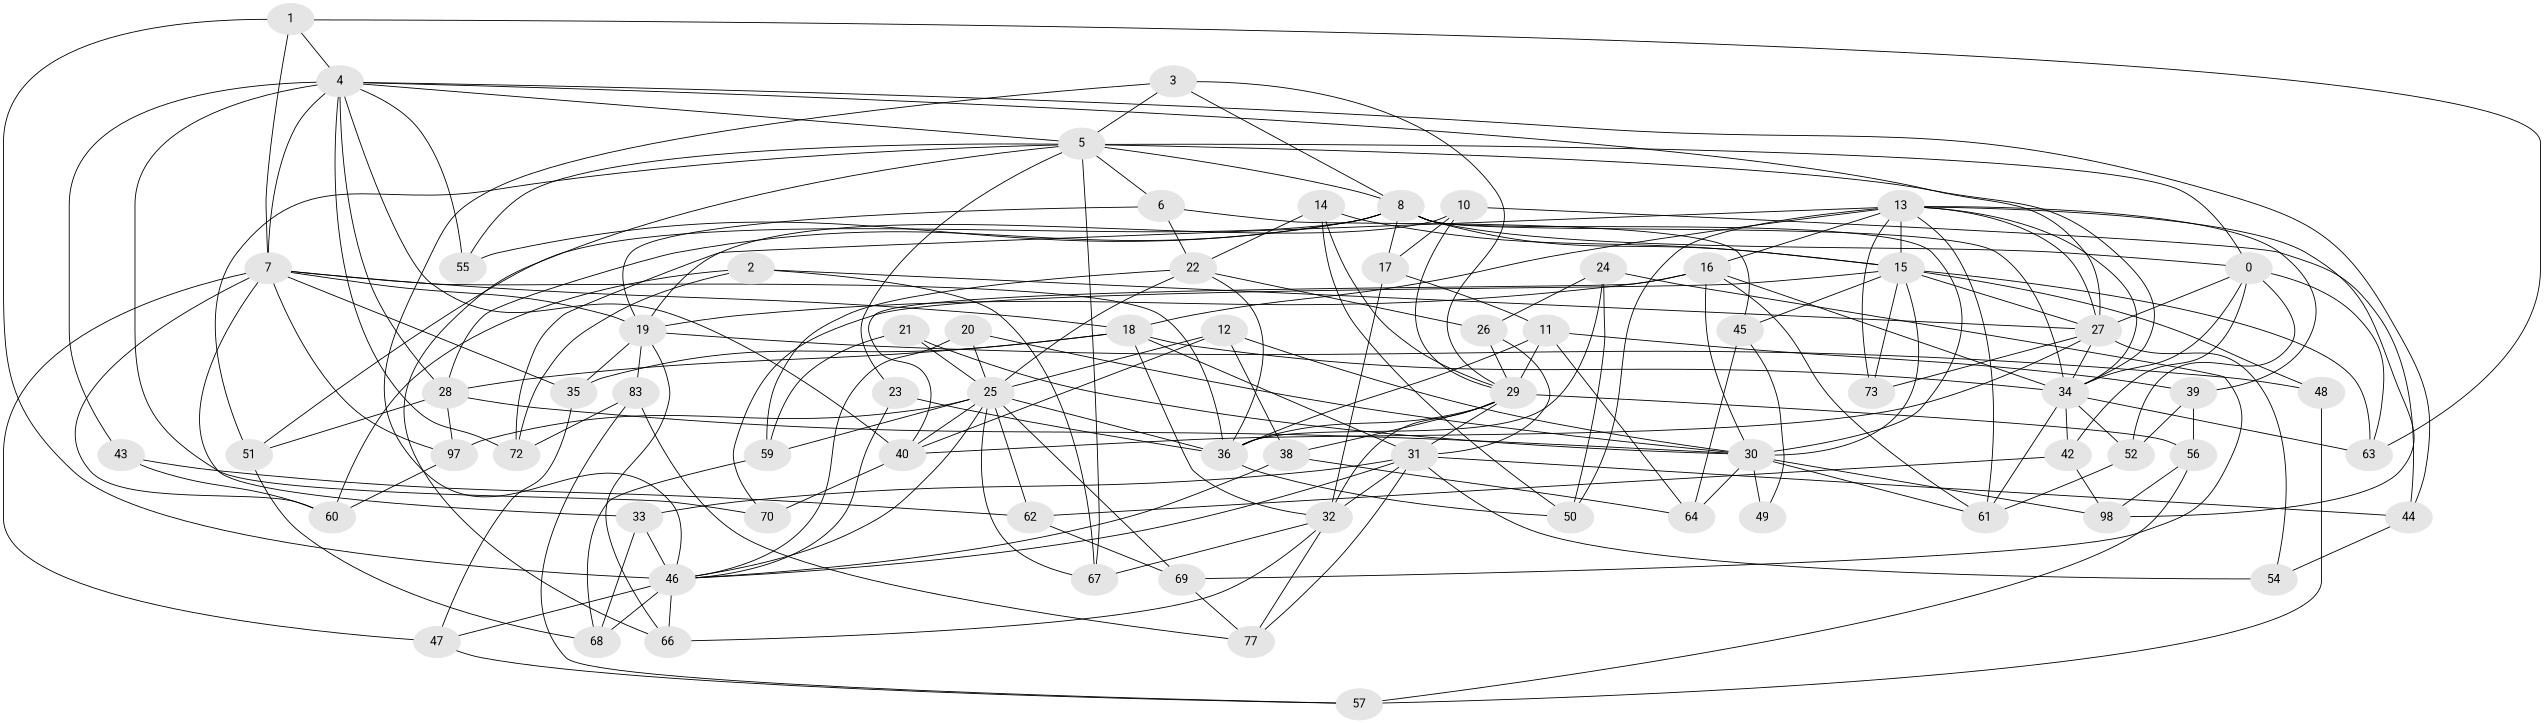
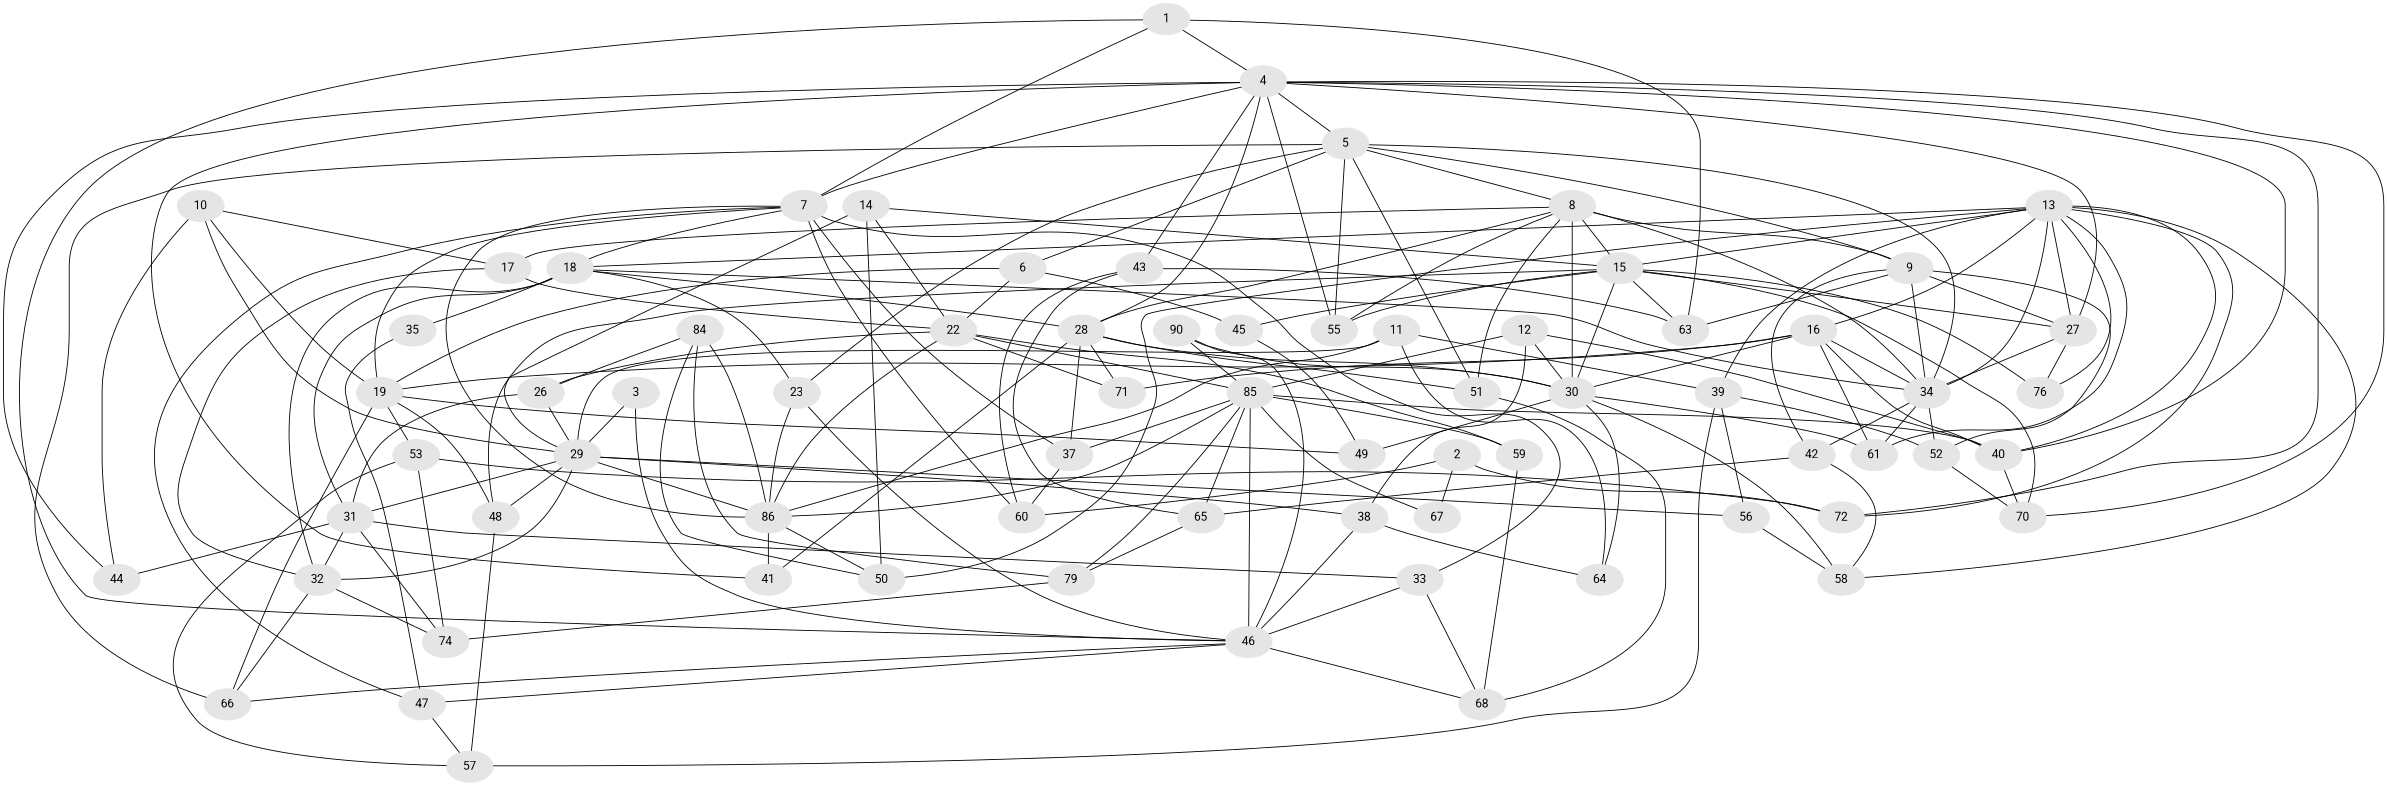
  graph {
    fontname=Roboto
    node [color=gray90 fontname=Roboto style=filled]
    edge [fontname=Roboto weight=1.0]
    1
    4
    7
    46
    63
    27
    72
    5
    28
    40
+   41
    43
    44
    55
    70
    60
    19
    18
    33
    35
-   36
-   37 [label=97]
+   36 [label=86]
+   37
    47
    66
    68
    2
    67
    34
-   73
-   54
+   73 [label=76]
    3
    8
    29
    6
-   9 [label=0]
+   9
    23
    51
    15
    17
    30
    38
    48
    32
    31
    56
-   65 [label=62]
+   71
+   65
    22
    45
    42
    52
-   25
+   25 [label=85]
    59
    26
    61
    49
-   53 [label=83]
+   53
    64
    50
    57
-   58 [label=98]
+   58
    10
    11
    39
    12
-   69
+   69 [label=79]
    13
    16
    14
-   74 [label=77]
-   20
-   21
-   24
+   74
+   20 [label=90]
+   24 [label=84]
    1 -- 4
    1 -- 7
    1 -- 46
    1 -- 63
    4 -- 7
    4 -- 27
    4 -- 72
    4 -- 5
    4 -- 28
    4 -- 40
+   4 -- 41
    4 -- 43
    4 -- 44
    4 -- 55
    4 -- 70
    7 -- 60
    7 -- 19
    7 -- 18
    7 -- 33
-   7 -- 35
    7 -- 36
    7 -- 37
    7 -- 47
    46 -- 47
    46 -- 66
    46 -- 68
-   27 -- 40
+   13 -- 40
    27 -- 34
    27 -- 73
-   27 -- 54 [weight=2.0]
    5 -- 55
    5 -- 66
-   5 -- 67
    5 -- 34
    5 -- 8
    5 -- 6
    5 -- 9
    5 -- 23
    5 -- 51
+   28 -- 41
    28 -- 37
    28 -- 51
    28 -- 30
+   28 -- 71 [weight=2.0]
    40 -- 70
-   34 -- 63
+   43 -- 63
    43 -- 60
    43 -- 65
-   44 -- 54
    19 -- 66
    19 -- 48
-   19 -- 35 [weight=2.0]
+   19 -- 49 [weight=2.0]
    19 -- 53
    18 -- 28
    18 -- 35 [weight=2.0]
    18 -- 34 [weight=2.0]
+   18 -- 23
    18 -- 32
    18 -- 31
    33 -- 46
    33 -- 68
    35 -- 47
+   36 -- 41 [weight=2.0]
    36 -- 50
    37 -- 60
    47 -- 57
-   2 -- 27
    2 -- 72
    2 -- 60
    2 -- 67
    34 -- 42
    34 -- 52
    34 -- 61
    3 -- 46
-   3 -- 5
-   3 -- 8
    3 -- 29
    8 -- 28
    8 -- 55
    8 -- 34
    8 -- 9
    8 -- 51
    8 -- 15 [weight=2.0]
    8 -- 17
    8 -- 30 [weight=2.0]
    29 -- 36
    29 -- 38
+   29 -- 48
    29 -- 32 [weight=2.0]
    29 -- 31
    29 -- 56
    6 -- 19
    6 -- 22
    6 -- 45
    9 -- 63
    9 -- 27
    9 -- 34 [weight=2.0]
    9 -- 42
    9 -- 52
    23 -- 46
    23 -- 36
    51 -- 68
    15 -- 63
    15 -- 27
+   15 -- 55
    15 -- 70
    15 -- 73
    15 -- 30
    15 -- 48
    15 -- 45
    17 -- 32
-   17 -- 11
+   17 -- 22
    30 -- 61
    30 -- 49
    30 -- 64
    30 -- 58
    38 -- 46
    38 -- 64
    48 -- 57
    32 -- 66
-   32 -- 67
    32 -- 74
-   31 -- 46
    31 -- 44
    31 -- 33
-   31 -- 54
    31 -- 32
    31 -- 74
-   56 -- 57
+   39 -- 57
    56 -- 58
    65 -- 69
    22 -- 36
+   22 -- 71
    22 -- 25
    22 -- 59
    22 -- 26
    45 -- 49
-   45 -- 64
    42 -- 65
    42 -- 58
-   52 -- 61
+   52 -- 70
    25 -- 46
    25 -- 40
    25 -- 36
    25 -- 37
    25 -- 67
    25 -- 65
    25 -- 59
    25 -- 69
    59 -- 68
    26 -- 29
    26 -- 31
    53 -- 72
    53 -- 57
    53 -- 74
    10 -- 44
    10 -- 19
    10 -- 29
    10 -- 17
    11 -- 36
    11 -- 29
    11 -- 64
    11 -- 39
    39 -- 56
    39 -- 52
    12 -- 40
    12 -- 30
    12 -- 38
    12 -- 25
    69 -- 74
    13 -- 27
    13 -- 72
    13 -- 18
    13 -- 34
    13 -- 73
    13 -- 15
    13 -- 61
    13 -- 50
    13 -- 58
    13 -- 39
    13 -- 16
    16 -- 40
    16 -- 19 [weight=2.0]
    16 -- 34
    16 -- 30
+   16 -- 71
    16 -- 61
    14 -- 29
    14 -- 15
    14 -- 22
    14 -- 50
    20 -- 46 [weight=2.0]
    20 -- 30
    20 -- 25
-   21 -- 30
-   21 -- 25
-   21 -- 59
    24 -- 36
    24 -- 26
    24 -- 50
    24 -- 69
  }
